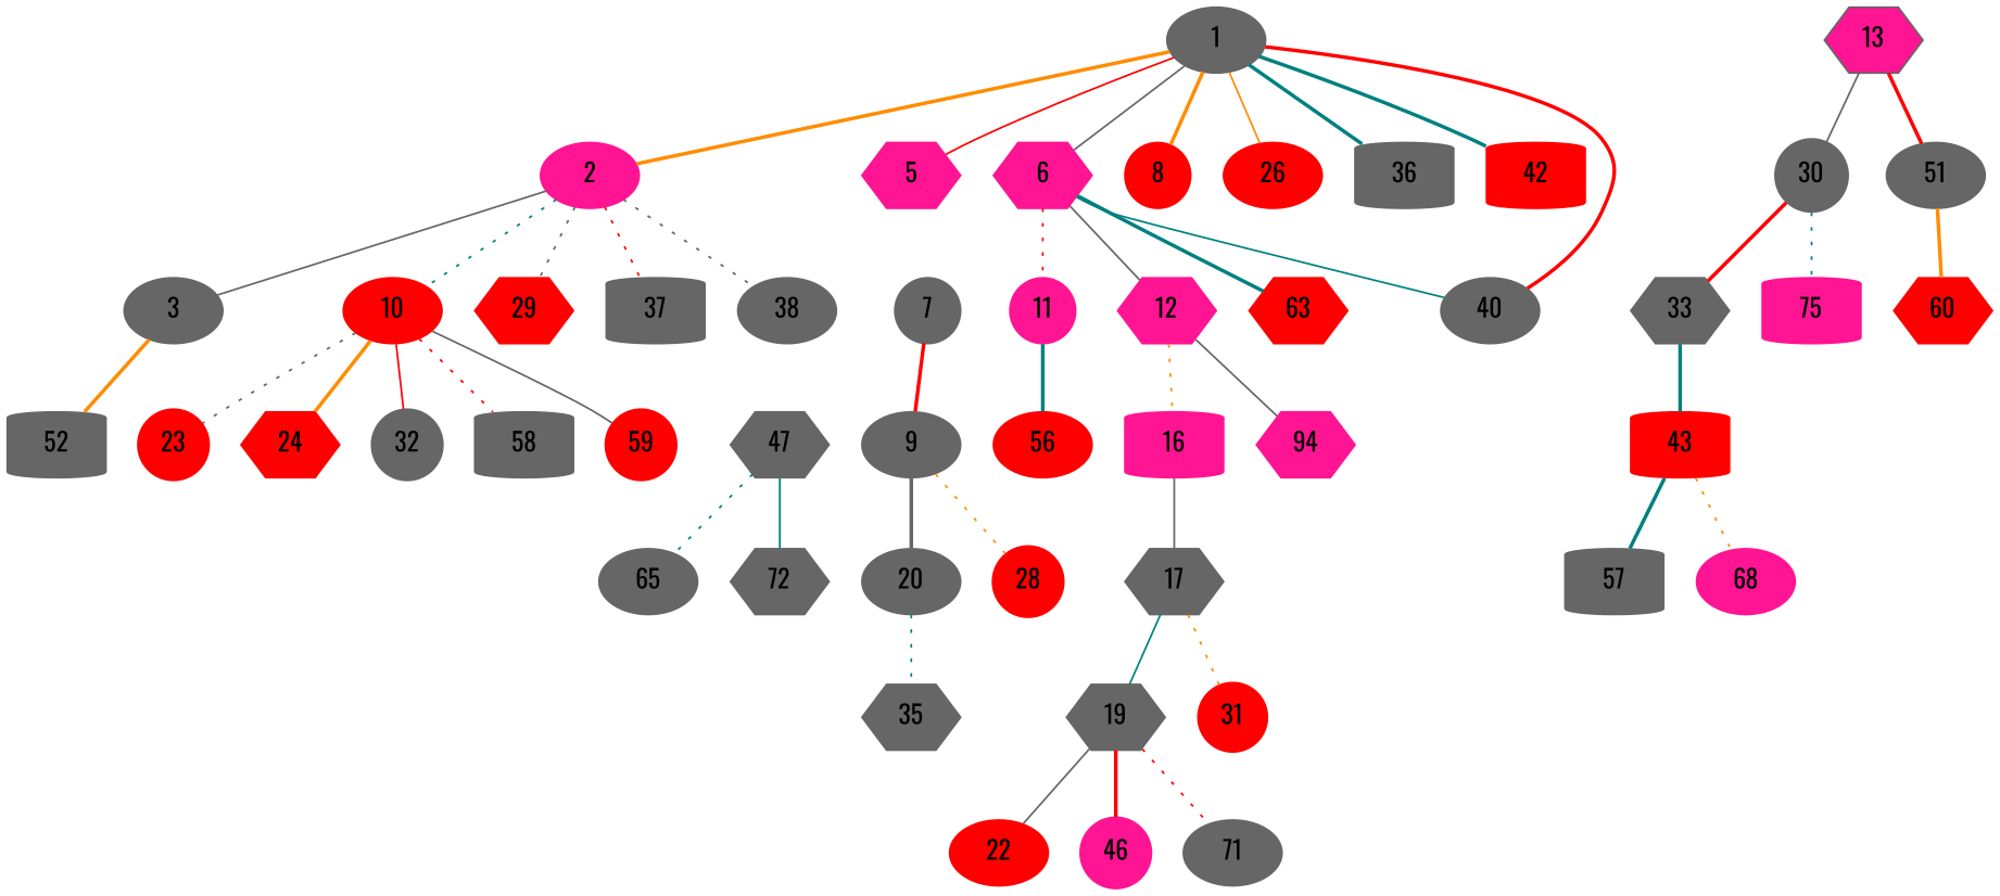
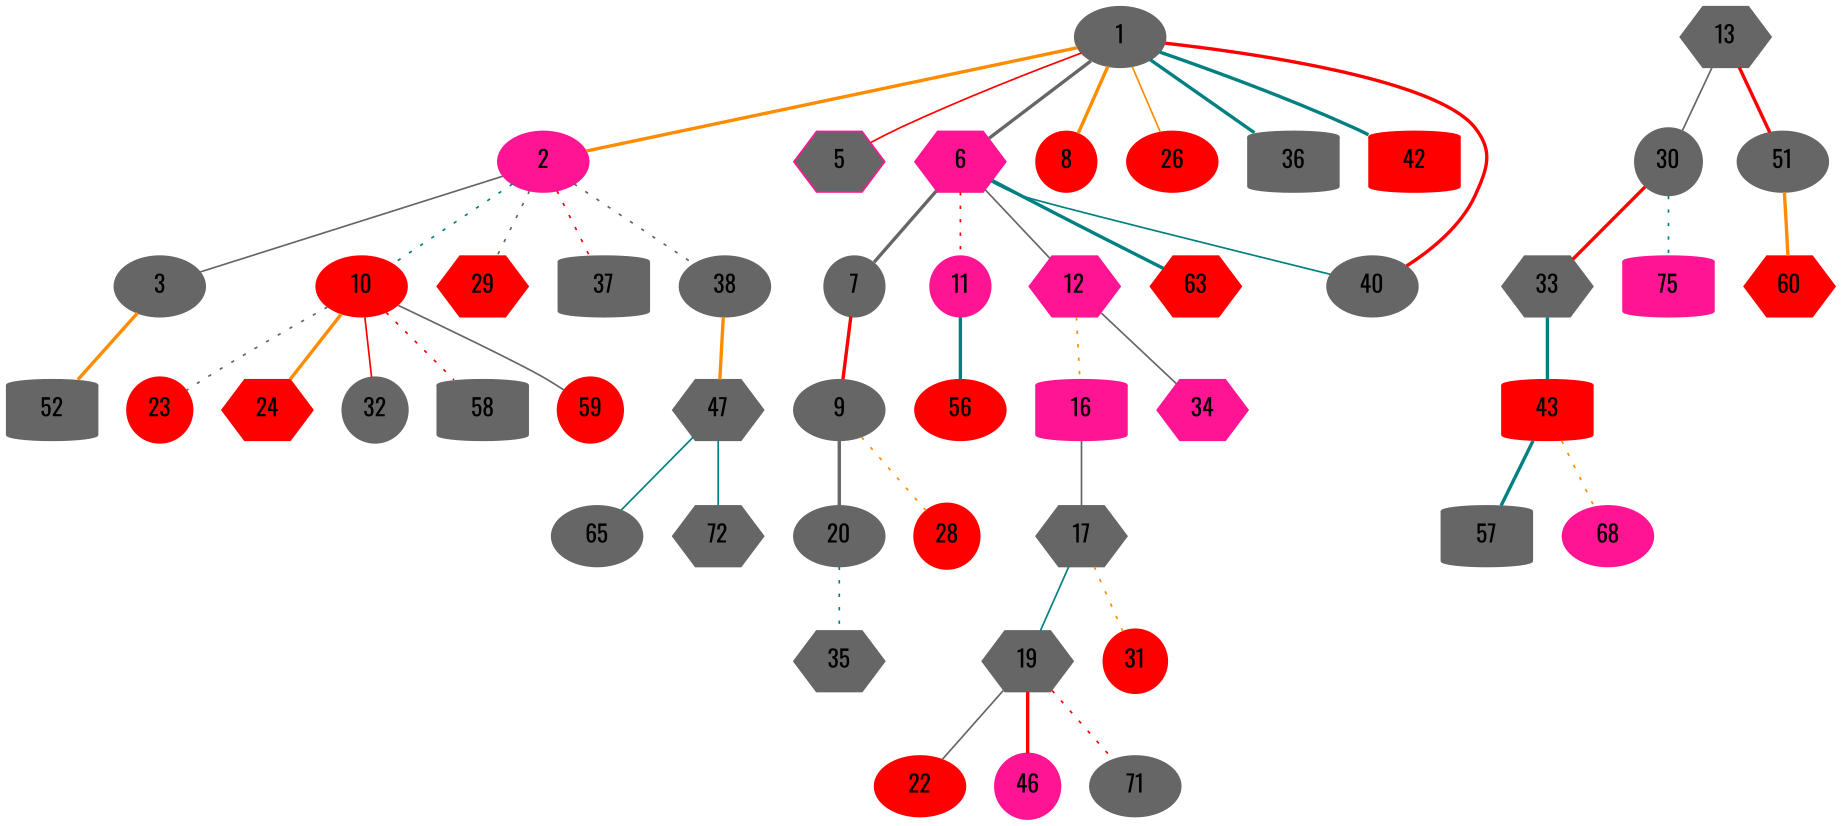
  graph {
    fontname=Oswald
    node [color=gray40 fontname=Oswald shape=ellipse style=filled]
    edge [color=gray40 fontname=Oswald style=bold]
    1 [super="+4"]
    2 [color=deeppink super="+71"]
-   5 [color=deeppink shape=hexagon]
+   5 [color=deeppink shape=hexagon fillcolor=gray40]
    6 [color=deeppink shape=hexagon super="+25"]
    8 [color=red shape=circle]
    26 [color=red super="+49"]
    36 [shape=cylinder]
    42 [color=red shape=cylinder]
    40 [super="+67"]
    3 [super="+18"]
    10 [color=red super="+15"]
    29 [color=red shape=hexagon]
    37 [shape=cylinder]
    38 [super="+39"]
    7 [shape=circle]
    11 [color=deeppink shape=circle super="+14"]
    12 [color=deeppink shape=hexagon super="+27"]
    63 [color=red shape=hexagon]
-   13 [shape=hexagon super="+41" fillcolor=deeppink]
+   13 [shape=hexagon super="+41"]
    30 [shape=circle super="+54"]
    51 [super="+64"]
    52 [shape=cylinder]
    23 [color=red shape=circle]
    24 [color=red shape=hexagon]
    32 [shape=circle]
    58 [shape=cylinder]
    59 [color=red shape=circle]
    47 [shape=hexagon super="+66"]
    9 [super="+45"]
    56 [color=red]
    16 [color=deeppink shape=cylinder]
-   34 [color=deeppink shape=hexagon label=94]
+   34 [color=deeppink shape=hexagon]
    20 [super="+21"]
    28 [color=red shape=circle super="+53"]
    35 [shape=hexagon]
    17 [shape=hexagon super="+48"]
    33 [shape=hexagon]
    n38 [color=deeppink label=75 shape=cylinder]
    60 [color=red shape=hexagon super="+69"]
    19 [shape=hexagon super="+50"]
    31 [color=red shape=circle]
    22 [color=red super="+70"]
    46 [color=deeppink shape=circle]
    n44 [label=71 super="+62"]
    43 [color=red shape=cylinder super="+44"]
    57 [shape=cylinder]
    68 [color=deeppink]
    65
    72 [shape=hexagon]
    1 -- 2 [color=darkorange]
    1 -- 5 [color=red style=solid]
-   1 -- 6 [style=solid]
+   1 -- 6
    1 -- 8 [color=darkorange]
    1 -- 26 [color=darkorange style=solid]
    1 -- 36 [color=teal]
    1 -- 42 [color=teal]
    1 -- 40 [color=red]
    2 -- 3 [style=solid]
    2 -- 10 [color=teal style=dotted]
    2 -- 29 [style=dotted]
    2 -- 37 [color=red style=dotted]
    2 -- 38 [style=dotted]
    6 -- 40 [color=teal style=solid]
+   6 -- 7
    6 -- 11 [color=red style=dotted]
    6 -- 12 [style=solid]
    6 -- 63 [color=teal]
    3 -- 52 [color=darkorange]
    10 -- 23 [style=dotted]
    10 -- 24 [color=darkorange]
    10 -- 32 [color=red style=solid]
    10 -- 58 [color=red style=dotted]
    10 -- 59 [style=solid]
+   38 -- 47 [color=darkorange]
    7 -- 9 [color=red]
    11 -- 56 [color=teal]
    12 -- 16 [color=darkorange style=dotted]
    12 -- 34 [style=solid]
    13 -- 30 [style=solid]
    13 -- 51 [color=red]
    30 -- 33 [color=red]
    30 -- n38 [color=teal style=dotted]
    51 -- 60 [color=darkorange]
-   47 -- 65 [color=teal style=dotted]
+   47 -- 65 [color=teal style=solid]
    47 -- 72 [color=teal style=solid]
    9 -- 20
    9 -- 28 [color=darkorange style=dotted]
    16 -- 17 [style=solid]
    20 -- 35 [color=teal style=dotted]
    17 -- 19 [color=teal style=solid]
    17 -- 31 [color=darkorange style=dotted]
    33 -- 43 [color=teal]
    19 -- 22 [style=solid]
    19 -- 46 [color=red]
    19 -- n44 [color=red style=dotted]
    43 -- 57 [color=teal]
    43 -- 68 [color=darkorange style=dotted]
  }
